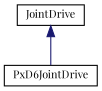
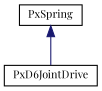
  digraph {
    rankdir=TB
    fontname="Playfair Display"
    node [color=black fillcolor=white fontname="Playfair Display" fontsize=10 shape=record style=filled]
-   n1 [height=0.2 label=JointDrive width=0.4]
+   n1 [height=0.2 label=PxSpring width=0.4]
    n2 [height=0.2 label=PxD6JointDrive width=0.4]
    n1 -> n2 [color=midnightblue dir=back fontname="Playfair Display" fontsize=10 labelfontname=Helvetica labelfontsize=10 style=solid]
  }
